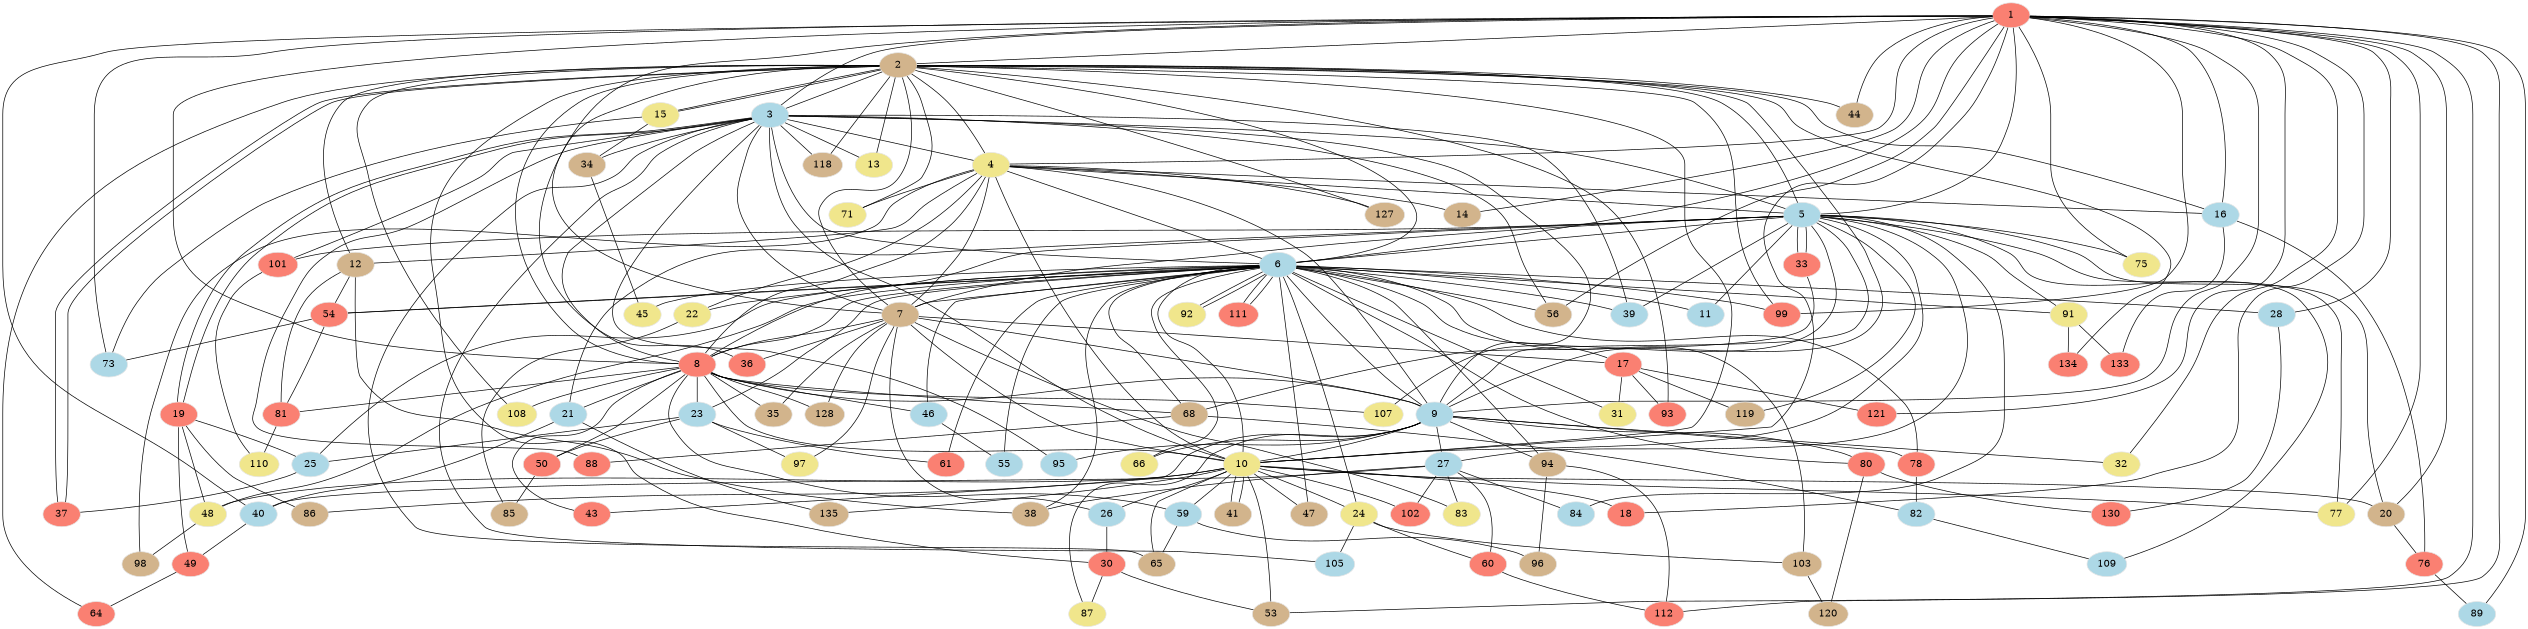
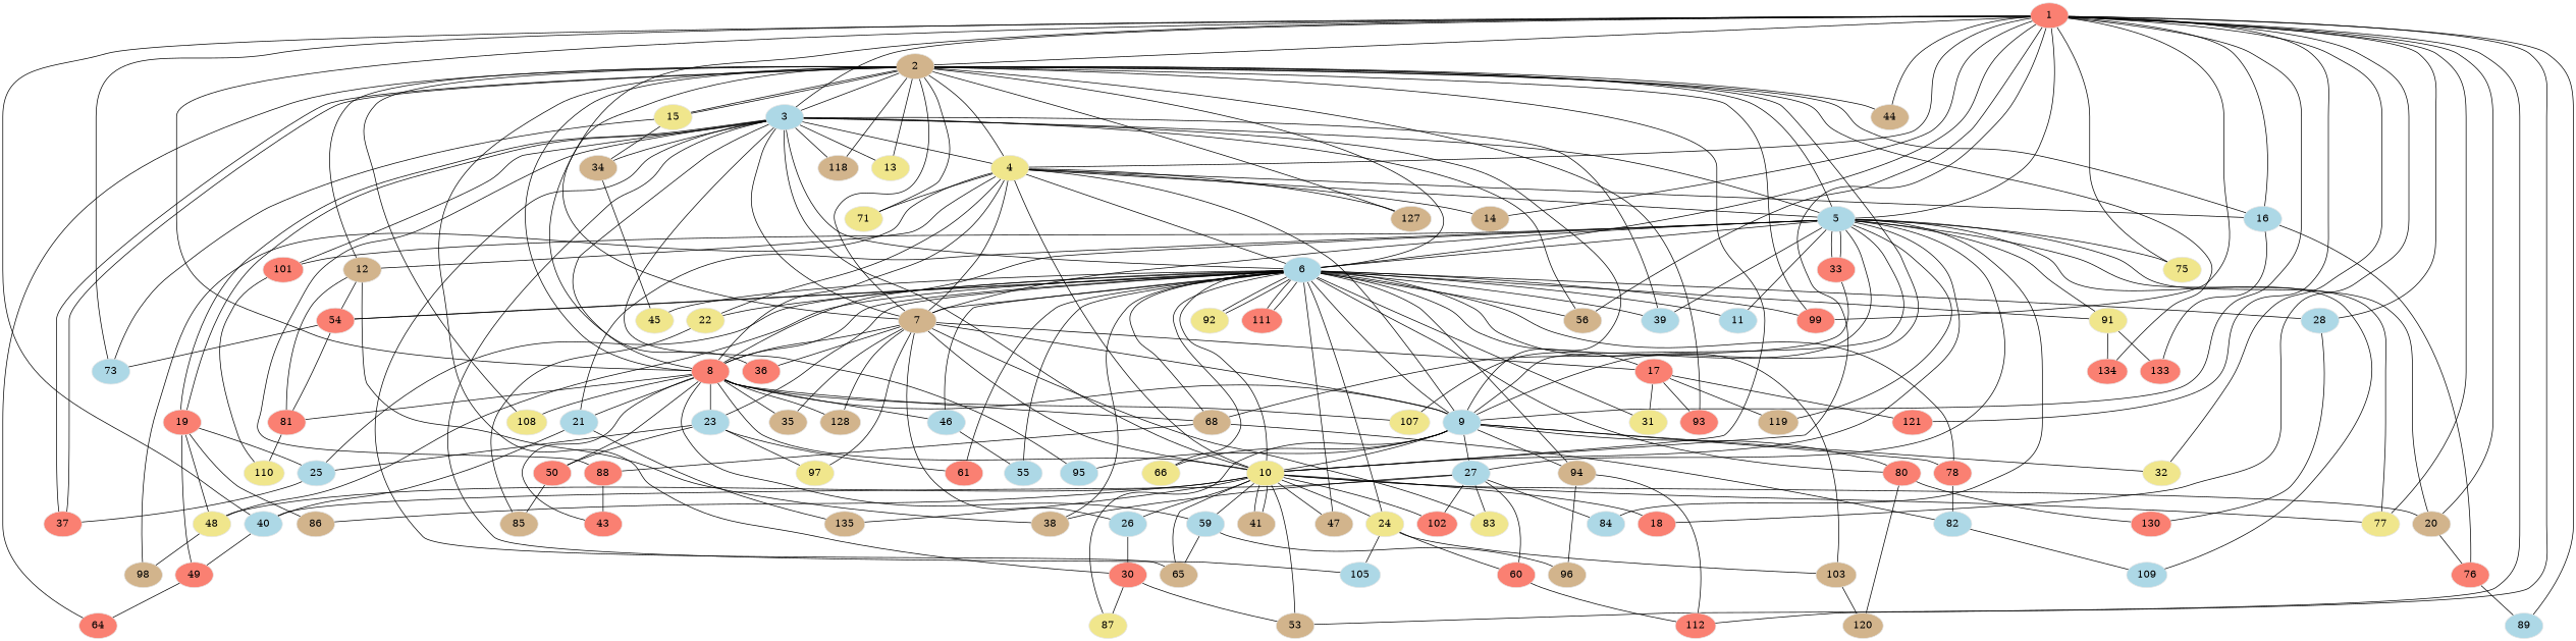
  graph {
    node [color=gray90 fillcolor=salmon style=filled]
    1 [super="+58"]
    2 [fillcolor=tan super="+117"]
    3 [fillcolor=lightblue super="+29"]
    4 [fillcolor=khaki super="+79"]
    5 [fillcolor=lightblue super="+67"]
    6 [fillcolor=lightblue super="+69"]
    7 [fillcolor=tan super="+74"]
    8 [super="+100"]
    9 [fillcolor=lightblue super="+72"]
    10 [fillcolor=khaki super="+132"]
    14 [fillcolor=tan]
    16 [fillcolor=lightblue super="+42"]
    18
    20 [fillcolor=tan]
    28 [fillcolor=lightblue super="+63"]
    32 [fillcolor=khaki]
    40 [fillcolor=lightblue]
    44 [fillcolor=tan]
    53 [fillcolor=tan super="+106"]
    56 [fillcolor=tan]
    73 [fillcolor=lightblue super="+123"]
    75 [fillcolor=khaki]
    77 [fillcolor=khaki super="+90"]
    89 [fillcolor=lightblue]
    99 [super="+113"]
    112 [super="+116"]
    121
    12 [fillcolor=tan]
    13 [fillcolor=khaki]
    15 [fillcolor=khaki]
    30
    36
    37 [super="+52"]
    64
    71 [fillcolor=khaki]
    93
    108 [fillcolor=khaki]
    118 [fillcolor=tan]
    127 [fillcolor=tan]
    134
    19 [super="+104"]
    34 [fillcolor=tan]
    39 [fillcolor=lightblue super="+51"]
    65 [fillcolor=tan super="+126"]
    88
    95 [fillcolor=lightblue]
    101
    105 [fillcolor=lightblue]
    22 [fillcolor=khaki]
    98 [fillcolor=tan]
    11 [fillcolor=lightblue]
    21 [fillcolor=lightblue super="+125"]
    27 [fillcolor=lightblue super="+57"]
    33
    84 [fillcolor=lightblue]
    91 [fillcolor=khaki super="+124"]
    107 [fillcolor=khaki]
    109 [fillcolor=lightblue]
    119 [fillcolor=tan]
    17
    23 [fillcolor=lightblue]
    24 [fillcolor=khaki]
    25 [fillcolor=lightblue super="+131"]
    31 [fillcolor=khaki]
    38 [fillcolor=tan]
    45 [fillcolor=khaki]
    46 [fillcolor=lightblue]
    47 [fillcolor=tan]
    48 [fillcolor=khaki super="+114"]
    54 [super="+62"]
    55 [fillcolor=lightblue]
    61
    66 [fillcolor=khaki]
    68 [fillcolor=tan super="+70"]
    78 [super="+122"]
    80 [super="+129"]
    92 [fillcolor=khaki]
    94 [fillcolor=tan]
    103 [fillcolor=tan]
    111
    26 [fillcolor=lightblue]
    35 [fillcolor=tan super="+115"]
    83 [fillcolor=khaki]
    97 [fillcolor=khaki]
    128 [fillcolor=tan]
    43
    50
    59 [fillcolor=lightblue]
    81
    87 [fillcolor=khaki]
    41 [fillcolor=tan]
    86 [fillcolor=tan]
    102
    135 [fillcolor=tan]
    76
    133
    130
    49
    110 [fillcolor=khaki]
    85 [fillcolor=tan]
    60
    82 [fillcolor=lightblue]
    120 [fillcolor=tan]
    96 [fillcolor=tan]
    1 -- 2
    1 -- 3 [weight=2]
    1 -- 4
    1 -- 5
    1 -- 6
    1 -- 7 [weight=2]
    1 -- 8
    1 -- 9
    1 -- 10
    1 -- 14
    1 -- 16
    1 -- 18
    1 -- 20
    1 -- 28
    1 -- 32
    1 -- 40
    1 -- 44
    1 -- 53
    1 -- 56
    1 -- 73
    1 -- 75
    1 -- 77
    1 -- 89
    1 -- 99
    1 -- 112
    1 -- 121
    2 -- 3 [weight=2]
    2 -- 4
    2 -- 5
    2 -- 6
    2 -- 7
    2 -- 8
    2 -- 9
    2 -- 10
    2 -- 16
    2 -- 44
    2 -- 99
    2 -- 12
    2 -- 13
    2 -- 15
    2 -- 15
    2 -- 30
    2 -- 36
    2 -- 37
    2 -- 37
    2 -- 64
    2 -- 71
    2 -- 93
    2 -- 108
    2 -- 118
    2 -- 127
    2 -- 134
    3 -- 4
    3 -- 5
    3 -- 6
    3 -- 7
    3 -- 8
    3 -- 9
    3 -- 10
    3 -- 56
    3 -- 13
    3 -- 118
    3 -- 19 [weight=2]
    3 -- 19
    3 -- 34
    3 -- 39
    3 -- 65
    3 -- 88
    3 -- 95
    3 -- 101
    3 -- 105
    4 -- 5
    4 -- 6
    4 -- 7 [weight=2]
    4 -- 8
    4 -- 9
    4 -- 10
    4 -- 14
    4 -- 16
    4 -- 12
    4 -- 71
    4 -- 127
    4 -- 22
    4 -- 98
    5 -- 6 [weight=2]
    5 -- 7 [weight=2]
    5 -- 8
    5 -- 9
    5 -- 10
    5 -- 20
    5 -- 75
    5 -- 77
    5 -- 39
    5 -- 101
    5 -- 11
    5 -- 21
    5 -- 27
    5 -- 33
    5 -- 33
    5 -- 84
    5 -- 91
    5 -- 107
    5 -- 109
    5 -- 119
    6 -- 7
    6 -- 8
    6 -- 9
    6 -- 10
    6 -- 28 [weight=2]
    6 -- 56
    6 -- 99
    6 -- 39
    6 -- 22
    6 -- 11
    6 -- 91 [weight=2]
    6 -- 17
    6 -- 23
    6 -- 24
    6 -- 25
    6 -- 31
    6 -- 38
    6 -- 45
    6 -- 46
    6 -- 47
    6 -- 48
    6 -- 54
    6 -- 54
    6 -- 55
    6 -- 61
    6 -- 66
    6 -- 68
    6 -- 78 [weight=2]
    6 -- 80 [weight=2]
    6 -- 92
    6 -- 92
    6 -- 94
    6 -- 103
    6 -- 111
    6 -- 111
    7 -- 8
    7 -- 9
    7 -- 10
    7 -- 36
    7 -- 17
    7 -- 26
    7 -- 35
    7 -- 83
    7 -- 97
    7 -- 128
    8 -- 9
    8 -- 10
    8 -- 108
    8 -- 21
    8 -- 107
    8 -- 23
    8 -- 46
    8 -- 68
    8 -- 35 [weight=2]
    8 -- 128
    8 -- 43
    8 -- 50
    8 -- 59
    8 -- 81
    9 -- 10
    9 -- 32
    9 -- 95
    9 -- 27
    9 -- 66
    9 -- 78
    9 -- 80
    9 -- 94
-   9 -- 43
+   88 -- 43
    9 -- 87
    10 -- 18
    10 -- 20
    10 -- 53
    10 -- 77
    10 -- 65
    10 -- 24
    10 -- 47
    10 -- 48
    10 -- 26
    10 -- 59
    10 -- 41
    10 -- 41
    10 -- 86
    10 -- 102
    10 -- 135
    16 -- 76
    16 -- 133
    20 -- 76
    28 -- 130
    40 -- 49
    12 -- 38
    12 -- 54
    12 -- 81
    15 -- 73
    15 -- 34
    30 -- 53
    30 -- 87
    19 -- 25
    19 -- 48
    19 -- 86
    19 -- 49
    34 -- 45
    101 -- 110
    22 -- 85
    21 -- 40
    21 -- 135
    27 -- 40
    27 -- 84
    27 -- 38
    27 -- 83
    27 -- 102
    27 -- 60
    33 -- 68
    91 -- 134
    91 -- 133
    17 -- 121
    17 -- 93
    17 -- 119
    17 -- 31
    23 -- 25
    23 -- 61
    23 -- 97
    23 -- 50
    24 -- 105
    24 -- 103
    24 -- 60
    25 -- 37
    46 -- 55
    48 -- 98
    54 -- 73
    54 -- 81
    68 -- 88
    68 -- 82
    78 -- 82
    80 -- 130
    80 -- 120
    94 -- 112
    94 -- 96
    103 -- 120
    26 -- 30
    50 -- 85
    59 -- 65
    59 -- 96
    81 -- 110
    76 -- 89
    49 -- 64
    60 -- 112
    82 -- 109
  }
